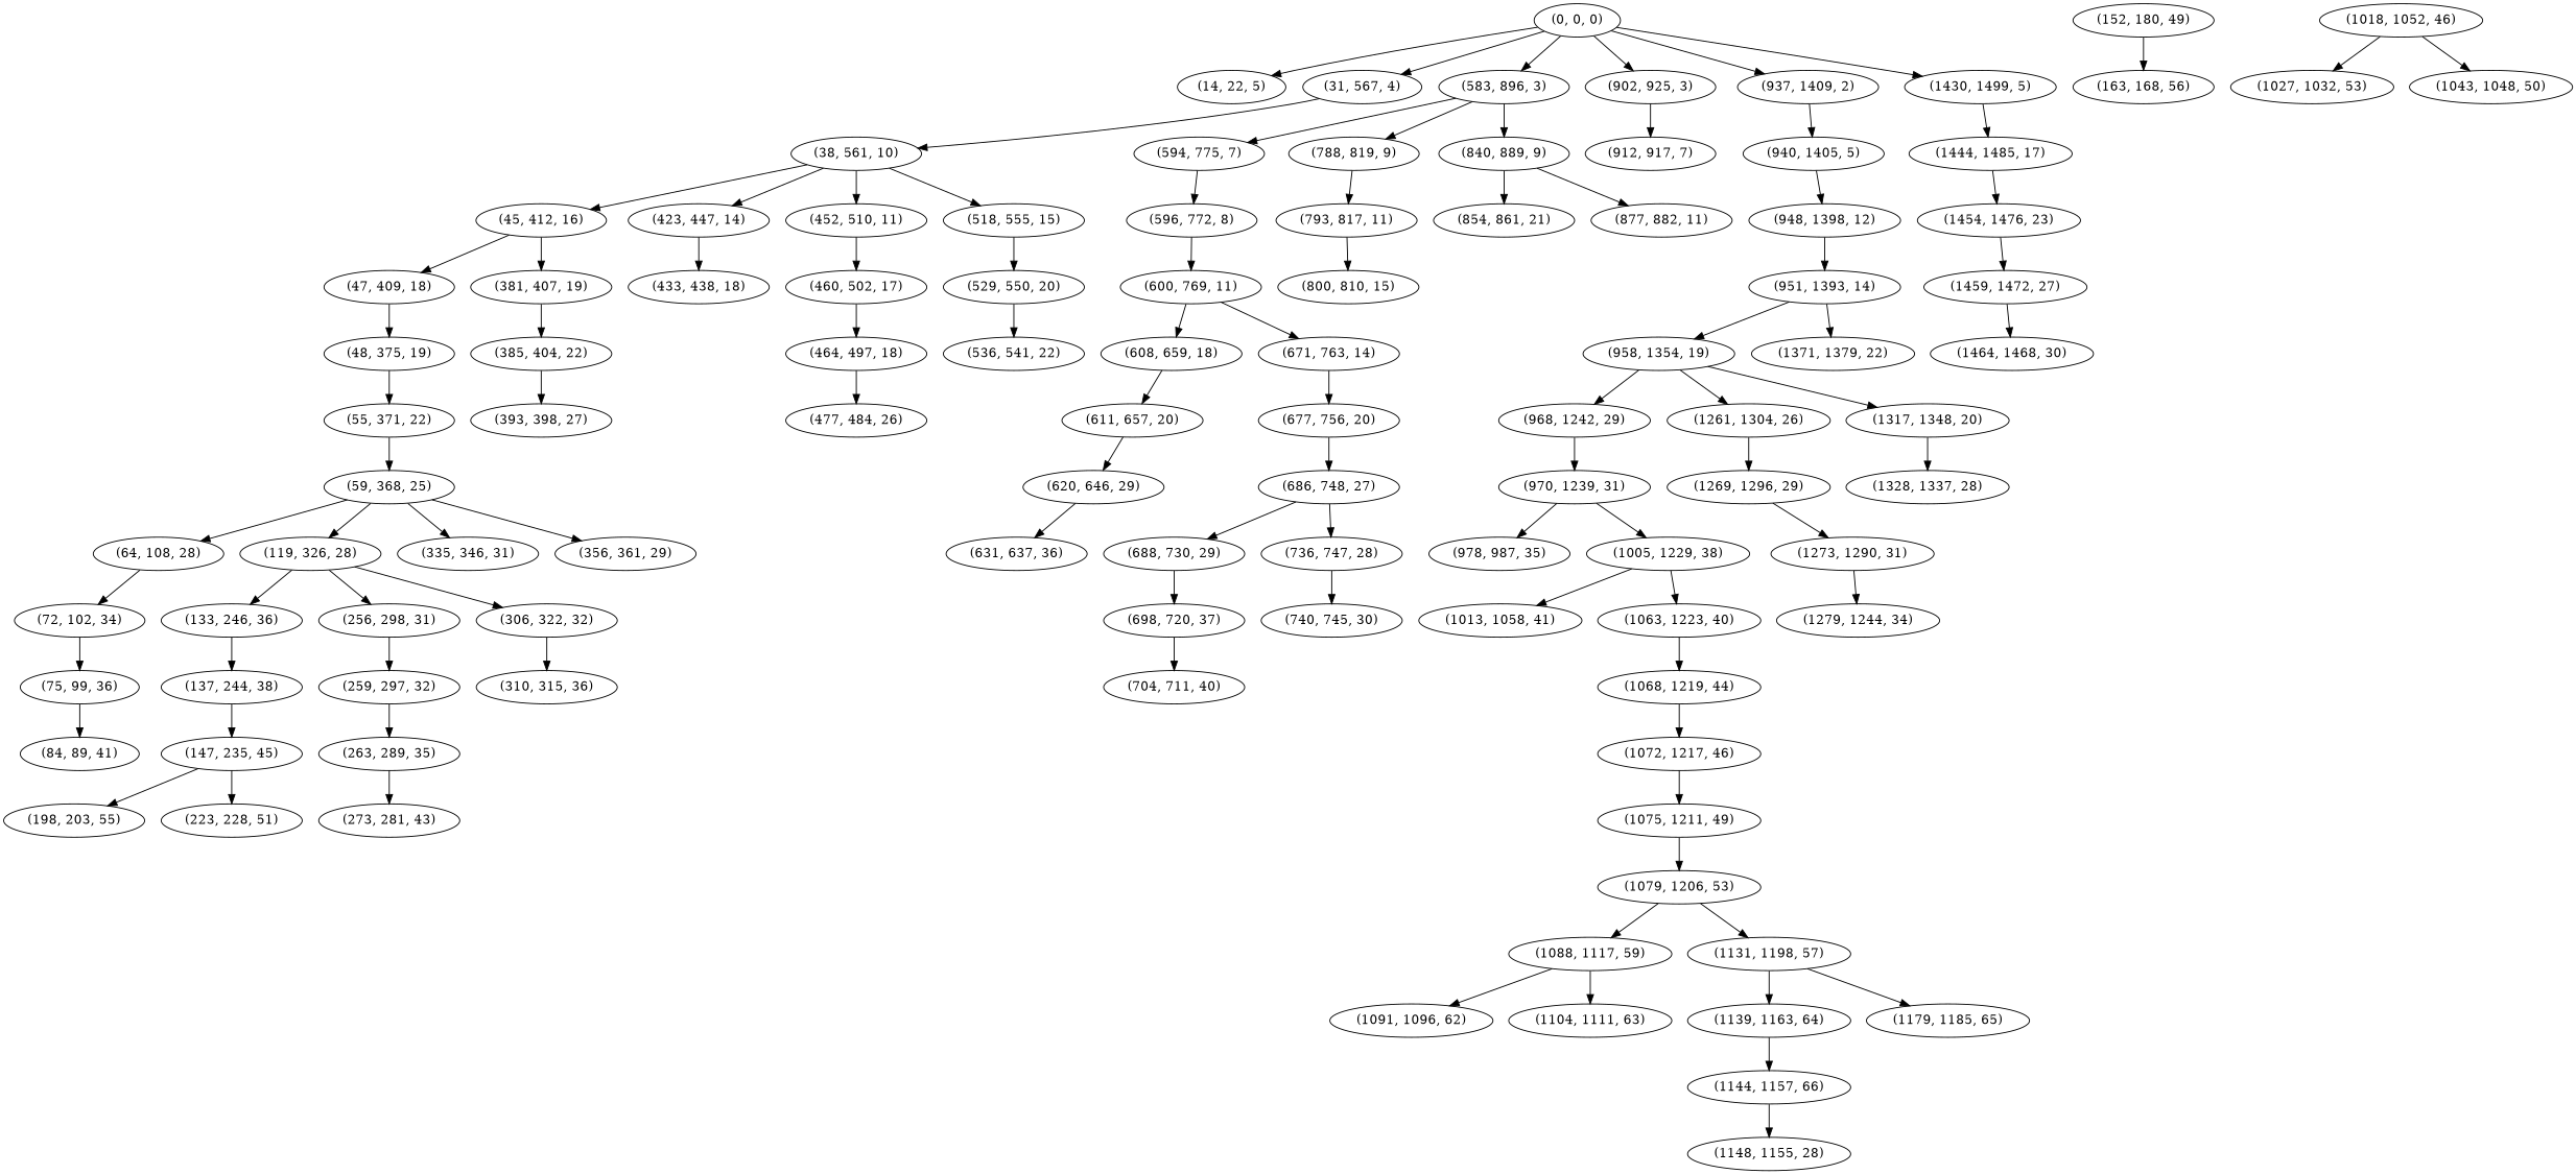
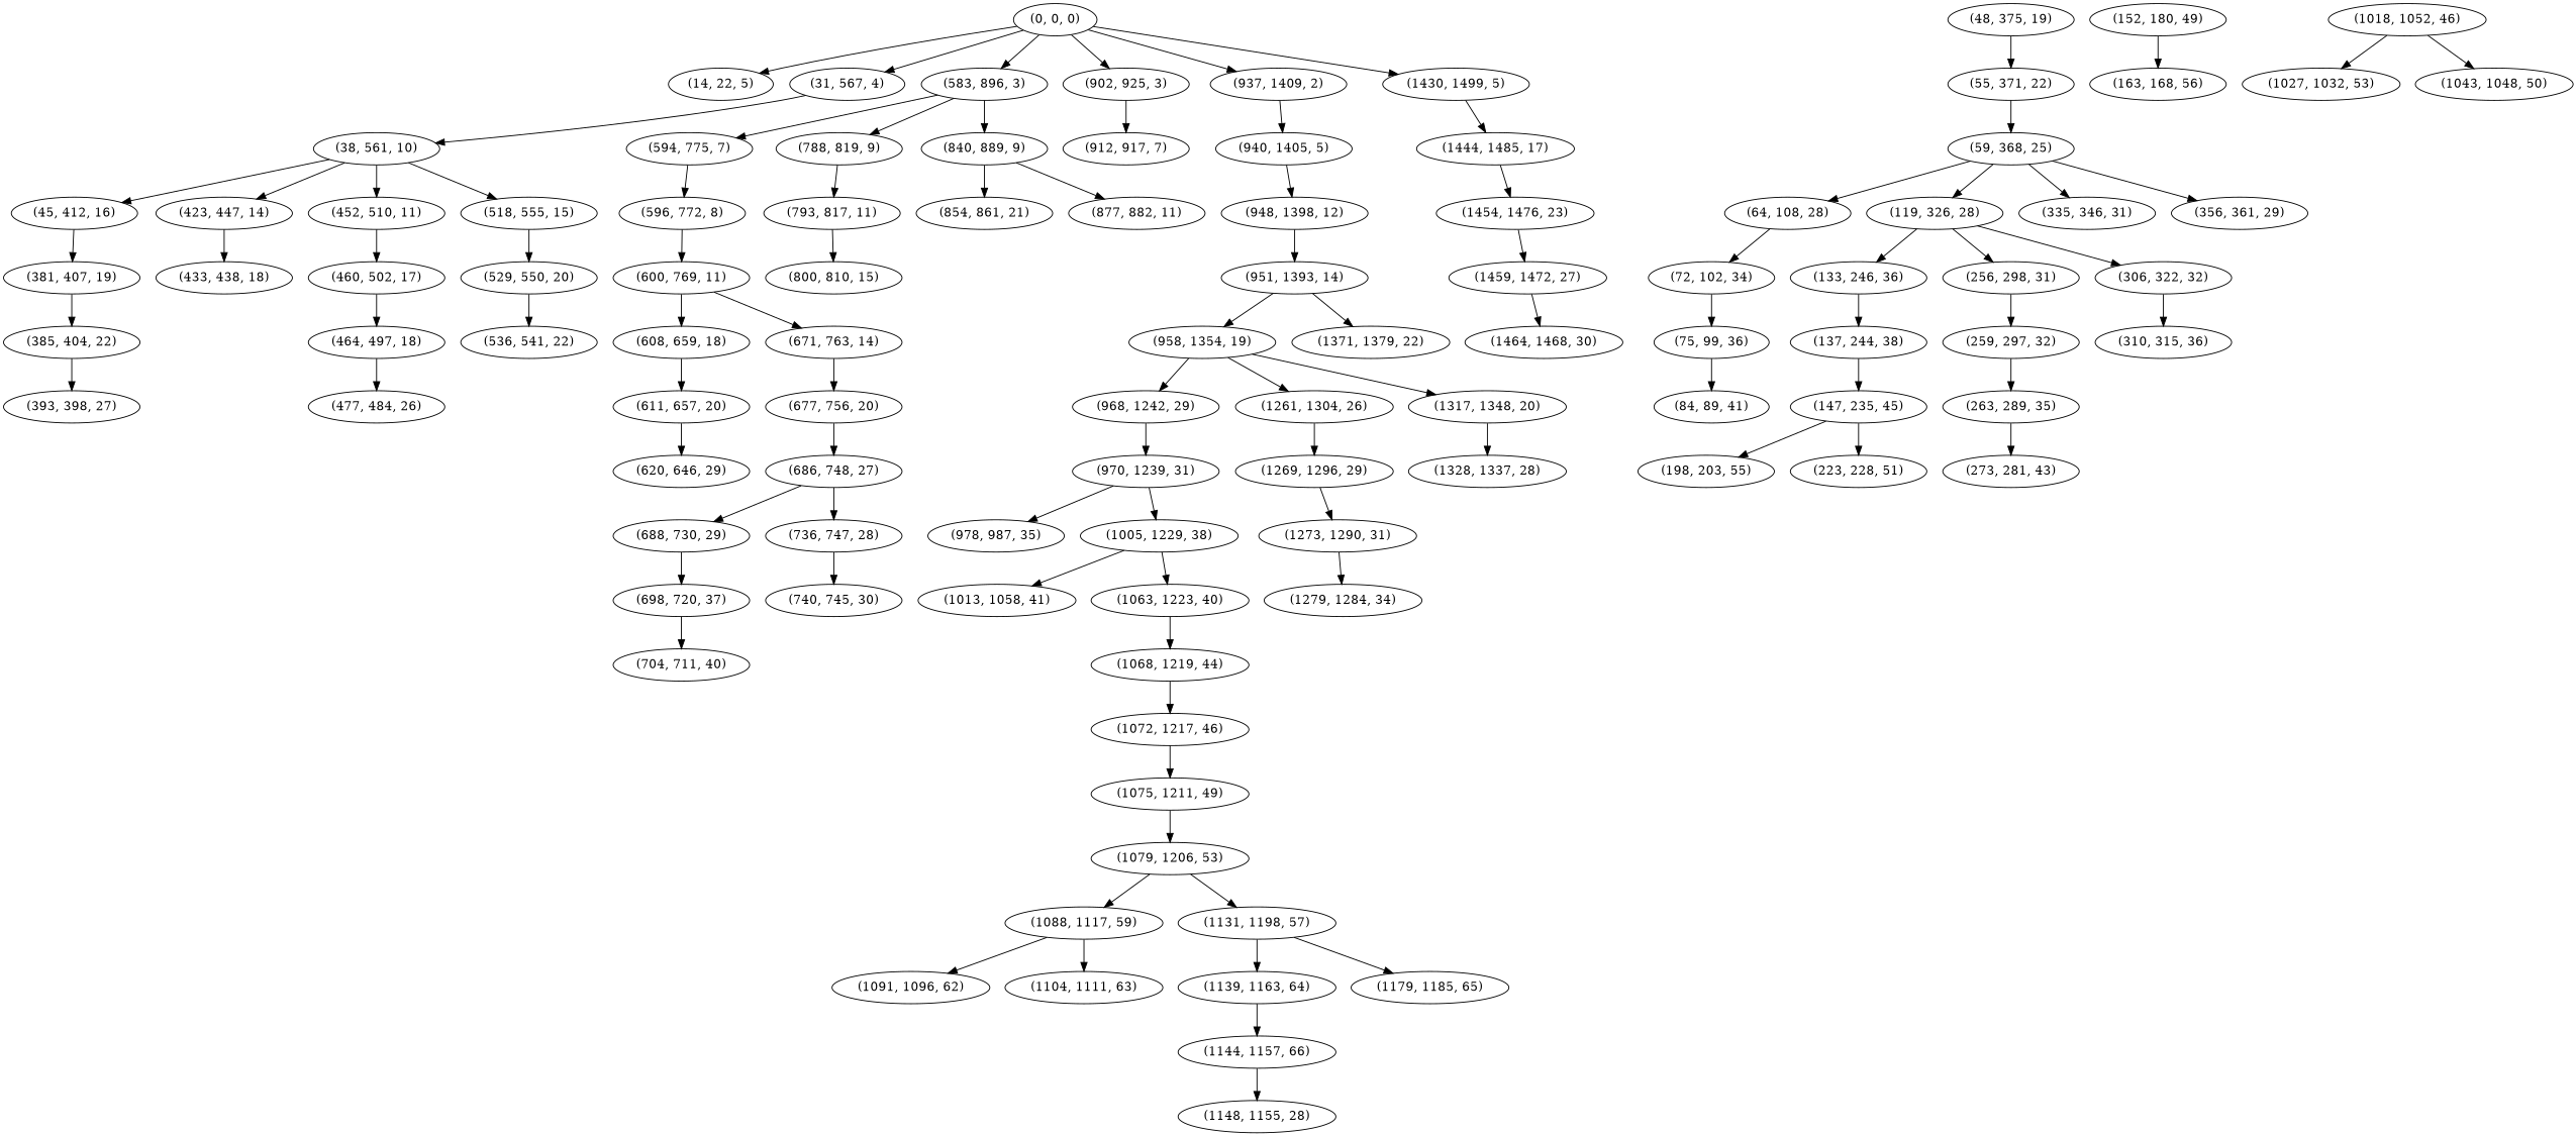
  digraph {
    "(0, 0, 0)"
    "(14, 22, 5)"
    "(31, 567, 4)"
    "(583, 896, 3)"
    "(902, 925, 3)"
    "(937, 1409, 2)"
    "(1430, 1499, 5)"
    "(38, 561, 10)"
    "(594, 775, 7)"
    "(788, 819, 9)"
    "(840, 889, 9)"
    "(912, 917, 7)"
    "(940, 1405, 5)"
    "(1444, 1485, 17)"
    "(45, 412, 16)"
    "(423, 447, 14)"
    "(452, 510, 11)"
    "(518, 555, 15)"
-   "(47, 409, 18)"
    "(381, 407, 19)"
    "(433, 438, 18)"
    "(460, 502, 17)"
    "(529, 550, 20)"
    "(48, 375, 19)"
    "(55, 371, 22)"
    "(385, 404, 22)"
    "(59, 368, 25)"
    "(64, 108, 28)"
    "(119, 326, 28)"
    "(335, 346, 31)"
    "(356, 361, 29)"
    "(72, 102, 34)"
    "(133, 246, 36)"
    "(256, 298, 31)"
    "(306, 322, 32)"
    "(75, 99, 36)"
    "(84, 89, 41)"
    "(137, 244, 38)"
    "(259, 297, 32)"
    "(310, 315, 36)"
    "(147, 235, 45)"
    "(198, 203, 55)"
    "(223, 228, 51)"
    "(152, 180, 49)"
    "(163, 168, 56)"
    "(263, 289, 35)"
    "(273, 281, 43)"
    "(393, 398, 27)"
    "(464, 497, 18)"
    "(477, 484, 26)"
    "(536, 541, 22)"
    "(596, 772, 8)"
    "(793, 817, 11)"
    "(854, 861, 21)"
    "(877, 882, 11)"
    "(600, 769, 11)"
    "(608, 659, 18)"
    "(671, 763, 14)"
    "(611, 657, 20)"
    "(677, 756, 20)"
    "(620, 646, 29)"
-   "(631, 637, 36)"
    "(686, 748, 27)"
    "(688, 730, 29)"
    "(736, 747, 28)"
    "(698, 720, 37)"
    "(740, 745, 30)"
    "(704, 711, 40)"
    "(800, 810, 15)"
    "(948, 1398, 12)"
    "(951, 1393, 14)"
    "(958, 1354, 19)"
    "(1371, 1379, 22)"
    "(968, 1242, 29)"
    "(1261, 1304, 26)"
    "(1317, 1348, 20)"
    "(970, 1239, 31)"
    "(1269, 1296, 29)"
    "(1328, 1337, 28)"
    "(978, 987, 35)"
    "(1005, 1229, 38)"
    "(1013, 1058, 41)"
    "(1063, 1223, 40)"
    "(1068, 1219, 44)"
    "(1018, 1052, 46)"
    "(1027, 1032, 53)"
    "(1043, 1048, 50)"
    "(1072, 1217, 46)"
    "(1075, 1211, 49)"
    "(1079, 1206, 53)"
    "(1088, 1117, 59)"
    "(1131, 1198, 57)"
    "(1091, 1096, 62)"
    "(1104, 1111, 63)"
    "(1139, 1163, 64)"
    "(1179, 1185, 65)"
    "(1144, 1157, 66)"
    n98 [label="(1148, 1155, 28)"]
    "(1273, 1290, 31)"
-   "(1279, 1284, 34)" [label="(1279, 1244, 34)"]
+   "(1279, 1284, 34)"
    "(1454, 1476, 23)"
    "(1459, 1472, 27)"
    "(1464, 1468, 30)"
    "(0, 0, 0)" -> "(14, 22, 5)"
    "(0, 0, 0)" -> "(31, 567, 4)"
    "(0, 0, 0)" -> "(583, 896, 3)"
    "(0, 0, 0)" -> "(902, 925, 3)"
    "(0, 0, 0)" -> "(937, 1409, 2)"
    "(0, 0, 0)" -> "(1430, 1499, 5)"
    "(31, 567, 4)" -> "(38, 561, 10)"
    "(583, 896, 3)" -> "(594, 775, 7)"
    "(583, 896, 3)" -> "(788, 819, 9)"
    "(583, 896, 3)" -> "(840, 889, 9)"
    "(902, 925, 3)" -> "(912, 917, 7)"
    "(937, 1409, 2)" -> "(940, 1405, 5)"
    "(1430, 1499, 5)" -> "(1444, 1485, 17)"
    "(38, 561, 10)" -> "(45, 412, 16)"
    "(38, 561, 10)" -> "(423, 447, 14)"
    "(38, 561, 10)" -> "(452, 510, 11)"
    "(38, 561, 10)" -> "(518, 555, 15)"
    "(594, 775, 7)" -> "(596, 772, 8)"
    "(788, 819, 9)" -> "(793, 817, 11)"
    "(840, 889, 9)" -> "(854, 861, 21)"
    "(840, 889, 9)" -> "(877, 882, 11)"
    "(940, 1405, 5)" -> "(948, 1398, 12)"
    "(1444, 1485, 17)" -> "(1454, 1476, 23)"
-   "(45, 412, 16)" -> "(47, 409, 18)"
    "(45, 412, 16)" -> "(381, 407, 19)"
    "(423, 447, 14)" -> "(433, 438, 18)"
    "(452, 510, 11)" -> "(460, 502, 17)"
    "(518, 555, 15)" -> "(529, 550, 20)"
-   "(47, 409, 18)" -> "(48, 375, 19)"
    "(381, 407, 19)" -> "(385, 404, 22)"
    "(460, 502, 17)" -> "(464, 497, 18)"
    "(529, 550, 20)" -> "(536, 541, 22)"
    "(48, 375, 19)" -> "(55, 371, 22)"
    "(55, 371, 22)" -> "(59, 368, 25)"
    "(385, 404, 22)" -> "(393, 398, 27)"
    "(59, 368, 25)" -> "(64, 108, 28)"
    "(59, 368, 25)" -> "(119, 326, 28)"
    "(59, 368, 25)" -> "(335, 346, 31)"
    "(59, 368, 25)" -> "(356, 361, 29)"
    "(64, 108, 28)" -> "(72, 102, 34)"
    "(119, 326, 28)" -> "(133, 246, 36)"
    "(119, 326, 28)" -> "(256, 298, 31)"
    "(119, 326, 28)" -> "(306, 322, 32)"
    "(72, 102, 34)" -> "(75, 99, 36)"
    "(133, 246, 36)" -> "(137, 244, 38)"
    "(256, 298, 31)" -> "(259, 297, 32)"
    "(306, 322, 32)" -> "(310, 315, 36)"
    "(75, 99, 36)" -> "(84, 89, 41)"
    "(137, 244, 38)" -> "(147, 235, 45)"
    "(259, 297, 32)" -> "(263, 289, 35)"
    "(147, 235, 45)" -> "(198, 203, 55)"
    "(147, 235, 45)" -> "(223, 228, 51)"
    "(152, 180, 49)" -> "(163, 168, 56)"
    "(263, 289, 35)" -> "(273, 281, 43)"
    "(464, 497, 18)" -> "(477, 484, 26)"
    "(596, 772, 8)" -> "(600, 769, 11)"
    "(793, 817, 11)" -> "(800, 810, 15)"
    "(600, 769, 11)" -> "(608, 659, 18)"
    "(600, 769, 11)" -> "(671, 763, 14)"
    "(608, 659, 18)" -> "(611, 657, 20)"
    "(671, 763, 14)" -> "(677, 756, 20)"
    "(611, 657, 20)" -> "(620, 646, 29)"
    "(677, 756, 20)" -> "(686, 748, 27)"
-   "(620, 646, 29)" -> "(631, 637, 36)"
    "(686, 748, 27)" -> "(688, 730, 29)"
    "(686, 748, 27)" -> "(736, 747, 28)"
    "(688, 730, 29)" -> "(698, 720, 37)"
    "(736, 747, 28)" -> "(740, 745, 30)"
    "(698, 720, 37)" -> "(704, 711, 40)"
    "(948, 1398, 12)" -> "(951, 1393, 14)"
    "(951, 1393, 14)" -> "(958, 1354, 19)"
    "(951, 1393, 14)" -> "(1371, 1379, 22)"
    "(958, 1354, 19)" -> "(968, 1242, 29)"
    "(958, 1354, 19)" -> "(1261, 1304, 26)"
    "(958, 1354, 19)" -> "(1317, 1348, 20)"
    "(968, 1242, 29)" -> "(970, 1239, 31)"
    "(1261, 1304, 26)" -> "(1269, 1296, 29)"
    "(1317, 1348, 20)" -> "(1328, 1337, 28)"
    "(970, 1239, 31)" -> "(978, 987, 35)"
    "(970, 1239, 31)" -> "(1005, 1229, 38)"
    "(1269, 1296, 29)" -> "(1273, 1290, 31)"
    "(1005, 1229, 38)" -> "(1013, 1058, 41)"
    "(1005, 1229, 38)" -> "(1063, 1223, 40)"
    "(1063, 1223, 40)" -> "(1068, 1219, 44)"
    "(1068, 1219, 44)" -> "(1072, 1217, 46)"
    "(1018, 1052, 46)" -> "(1027, 1032, 53)"
    "(1018, 1052, 46)" -> "(1043, 1048, 50)"
    "(1072, 1217, 46)" -> "(1075, 1211, 49)"
    "(1075, 1211, 49)" -> "(1079, 1206, 53)"
    "(1079, 1206, 53)" -> "(1088, 1117, 59)"
    "(1079, 1206, 53)" -> "(1131, 1198, 57)"
    "(1088, 1117, 59)" -> "(1091, 1096, 62)"
    "(1088, 1117, 59)" -> "(1104, 1111, 63)"
    "(1131, 1198, 57)" -> "(1139, 1163, 64)"
    "(1131, 1198, 57)" -> "(1179, 1185, 65)"
    "(1139, 1163, 64)" -> "(1144, 1157, 66)"
    "(1144, 1157, 66)" -> n98
    "(1273, 1290, 31)" -> "(1279, 1284, 34)"
    "(1454, 1476, 23)" -> "(1459, 1472, 27)"
    "(1459, 1472, 27)" -> "(1464, 1468, 30)"
  }
